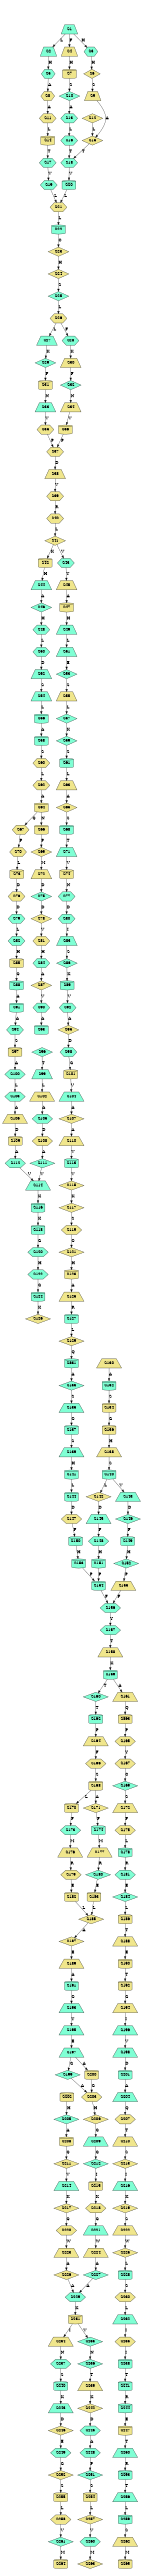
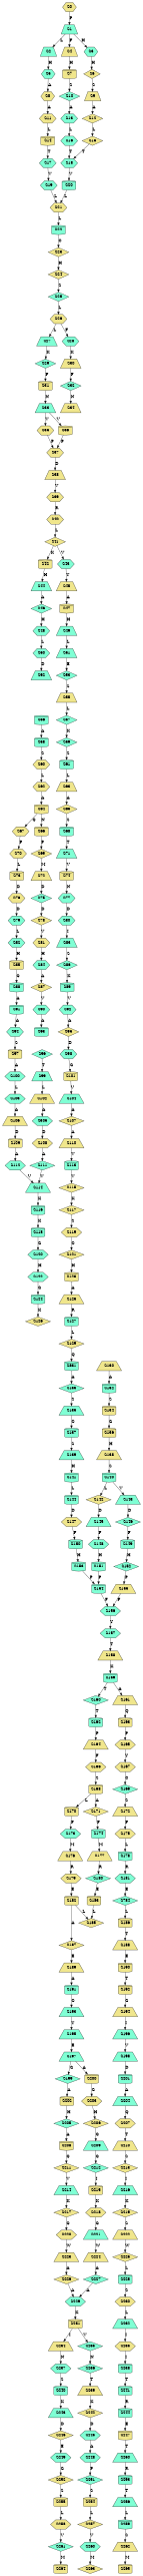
  strict digraph {
    node [fillcolor=aquamarine shape=cylinder style=filled]
+   S0 [fillcolor=khaki shape=hexagon]
    S1 [shape=trapezium]
    S2 [shape=trapezium]
    S3 [shape=hexagon]
    S4 [fillcolor=khaki shape=trapezium]
    S5 [shape=hexagon]
    S6 [fillcolor=khaki shape=diamond]
    S7 [fillcolor=khaki]
    S8 [fillcolor=khaki shape=hexagon]
    S9 [fillcolor=khaki shape=trapezium]
    S10 [shape=diamond]
    S11 [fillcolor=khaki shape=hexagon]
    S12 [fillcolor=khaki shape=diamond]
    S13 [shape=hexagon]
    S14 [fillcolor=khaki]
    S15 [fillcolor=khaki shape=diamond]
    S16 [shape=hexagon]
    S17 [shape=hexagon]
    S18 [shape=hexagon]
    S19 [shape=hexagon]
    S20
    S21 [fillcolor=khaki shape=hexagon]
    S22
    S23 [fillcolor=khaki shape=diamond]
    S24 [fillcolor=khaki shape=diamond]
    S25 [shape=diamond]
    S26 [fillcolor=khaki shape=hexagon]
    S27 [shape=trapezium]
    S28 [shape=hexagon]
    S29 [shape=diamond]
    S30 [fillcolor=khaki shape=trapezium]
    S31 [fillcolor=khaki]
    S32 [shape=diamond]
    S33 [shape=trapezium]
    S34 [fillcolor=khaki shape=trapezium]
    S35 [fillcolor=khaki shape=hexagon]
    S36 [fillcolor=khaki]
    S37 [fillcolor=khaki shape=hexagon]
    S38 [fillcolor=khaki shape=trapezium]
    S39 [fillcolor=khaki shape=hexagon]
    S40 [fillcolor=khaki shape=hexagon]
    S41 [fillcolor=khaki shape=diamond]
    S42 [fillcolor=khaki]
    S43 [shape=hexagon]
    S44 [shape=trapezium]
    S45 [fillcolor=khaki shape=trapezium]
    S46 [shape=diamond]
    S47 [fillcolor=khaki]
    S48 [shape=hexagon]
    S49 [shape=trapezium]
    S50 [shape=hexagon]
    S51 [shape=trapezium]
    S52 [shape=trapezium]
    S53 [shape=diamond]
-   S54 [shape=trapezium]
    S55 [fillcolor=khaki shape=trapezium]
    S56
    S57 [shape=diamond]
    S58
    S59 [shape=diamond]
    S60 [fillcolor=khaki shape=hexagon]
    S61
    S62 [fillcolor=khaki shape=hexagon]
    S63 [fillcolor=khaki shape=trapezium]
    S64 [fillcolor=khaki]
    S65 [fillcolor=khaki shape=diamond]
    S66 [fillcolor=khaki]
    S67 [fillcolor=khaki shape=hexagon]
    S68
    S69 [fillcolor=khaki shape=diamond]
    S70 [fillcolor=khaki shape=hexagon]
    S71 [shape=trapezium]
    S72 [fillcolor=khaki shape=trapezium]
    S73 [fillcolor=khaki]
    S74 [fillcolor=khaki]
    S75 [shape=diamond]
    S76 [fillcolor=khaki shape=hexagon]
    S77 [shape=hexagon]
    S78 [fillcolor=khaki shape=diamond]
    S79 [shape=hexagon]
    S80 [shape=hexagon]
    S81 [fillcolor=khaki shape=hexagon]
    S82 [shape=hexagon]
    S83 [shape=trapezium]
    S84 [shape=hexagon]
    S85 [fillcolor=khaki]
    S86 [shape=diamond]
    S87 [fillcolor=khaki shape=diamond]
    S88
    S89
    S90 [shape=hexagon]
    S91
    S92 [shape=hexagon]
    S93
    S94 [shape=hexagon]
    S95 [fillcolor=khaki shape=diamond]
    S97 [fillcolor=khaki]
    S98 [shape=hexagon]
    S96 [shape=diamond]
    S99 [shape=trapezium]
    S100 [shape=hexagon]
    S101 [fillcolor=khaki]
    S102 [fillcolor=khaki shape=trapezium]
    S103 [shape=hexagon]
    S104 [shape=trapezium]
-   S105 [shape=hexagon]
+   S105 [shape=hexagon label=S305]
    S106 [fillcolor=khaki shape=trapezium]
    S107 [fillcolor=khaki shape=diamond]
    S108 [fillcolor=khaki shape=hexagon]
    S109 [fillcolor=khaki]
    S110 [fillcolor=khaki shape=trapezium]
    S111 [shape=diamond]
    S112 [shape=hexagon]
    S113
    S114 [shape=trapezium]
    S115 [fillcolor=khaki shape=diamond]
    S116
    S117 [fillcolor=khaki shape=diamond]
    S118
    S119 [fillcolor=khaki shape=hexagon]
    S120 [shape=hexagon]
    S121 [fillcolor=khaki shape=diamond]
    S122 [shape=hexagon]
    S123 [fillcolor=khaki]
    S124
    S125 [fillcolor=khaki shape=trapezium]
    S126 [fillcolor=khaki shape=diamond]
    S127
    S129 [fillcolor=khaki shape=diamond]
    n130 [label=S831]
    S130 [fillcolor=khaki shape=trapezium]
    S132
    S133 [shape=diamond]
    S134 [fillcolor=khaki]
    S135 [shape=trapezium]
    S136 [fillcolor=khaki]
    S137
    S138 [fillcolor=khaki shape=trapezium]
    S139 [shape=trapezium]
    S140
    S141
    S142 [fillcolor=khaki shape=diamond]
    S143 [shape=trapezium]
    S144
    S145 [shape=trapezium]
    S146 [shape=diamond]
    S147 [fillcolor=khaki shape=hexagon]
    S148 [shape=hexagon]
    S149
    S150
    S151
    S152 [shape=diamond]
    S153
    S154
    S155 [fillcolor=khaki shape=trapezium]
    S156 [shape=hexagon]
    S157 [shape=hexagon]
    S158 [fillcolor=khaki shape=trapezium]
    S159
    S160 [shape=diamond]
    S161 [fillcolor=khaki shape=trapezium]
    S162
-   S163 [fillcolor=khaki label=S863]
+   S163 [fillcolor=khaki]
    S164 [fillcolor=khaki shape=trapezium]
    S165 [fillcolor=khaki shape=hexagon]
    S166 [fillcolor=khaki shape=hexagon]
    S167 [fillcolor=khaki shape=hexagon]
    S168 [fillcolor=khaki]
    S169 [shape=diamond]
    S170 [fillcolor=khaki]
    S171 [fillcolor=khaki shape=diamond]
    S172 [fillcolor=khaki shape=trapezium]
    S173 [shape=hexagon]
    S174
    S175 [fillcolor=khaki shape=hexagon]
    S176 [fillcolor=khaki shape=trapezium]
    S177 [fillcolor=khaki shape=trapezium]
    S178
    S179 [fillcolor=khaki shape=hexagon]
    S180 [shape=diamond]
    S181 [shape=hexagon]
    S182 [fillcolor=khaki]
    S183 [fillcolor=khaki]
-   S184 [shape=diamond]
+   S184 [shape=diamond label=S784]
    S185 [fillcolor=khaki shape=diamond]
    S186 [fillcolor=khaki]
    S187 [fillcolor=khaki shape=diamond]
    S188 [fillcolor=khaki shape=trapezium]
    S189 [fillcolor=khaki shape=trapezium]
    S190 [fillcolor=khaki]
    S191
    S192 [fillcolor=khaki]
    S193 [shape=trapezium]
    S194 [fillcolor=khaki shape=trapezium]
    S195 [shape=trapezium]
    S196 [shape=trapezium]
    S197 [shape=trapezium]
    S198 [shape=trapezium]
    S199 [shape=diamond]
    S200 [fillcolor=khaki]
    S201
    S202 [fillcolor=khaki]
    S203 [fillcolor=khaki shape=hexagon]
    S204 [shape=trapezium]
    S205 [shape=diamond]
    S206 [fillcolor=khaki shape=diamond]
    S207 [fillcolor=khaki shape=hexagon]
    S208 [fillcolor=khaki]
    S209 [shape=trapezium]
    S210 [fillcolor=khaki shape=trapezium]
    S211 [fillcolor=khaki shape=diamond]
    S212 [shape=diamond]
    S213 [fillcolor=khaki shape=diamond]
    S214 [shape=trapezium]
    S215 [fillcolor=khaki]
    S216 [shape=trapezium]
    S217 [fillcolor=khaki shape=diamond]
    S218 [fillcolor=khaki shape=hexagon]
    S219 [fillcolor=khaki shape=diamond]
    S220 [fillcolor=khaki shape=hexagon]
    S221 [shape=trapezium]
    S222 [fillcolor=khaki shape=trapezium]
    S223 [fillcolor=khaki shape=trapezium]
    S224 [fillcolor=khaki shape=trapezium]
    S225 [fillcolor=khaki shape=diamond]
    S226 [fillcolor=khaki shape=diamond]
    S227 [shape=diamond]
    S228
    S229 [shape=hexagon]
    S230 [fillcolor=khaki shape=hexagon]
    S231 [fillcolor=khaki]
    S232 [shape=trapezium]
    S233 [shape=diamond]
    S234 [fillcolor=khaki shape=trapezium]
    S235 [fillcolor=khaki shape=hexagon]
    S236 [shape=diamond]
    S237 [shape=hexagon]
    S238
    S239 [fillcolor=khaki shape=trapezium]
    S240
    S241
    S242 [fillcolor=khaki shape=diamond]
    S243 [shape=trapezium]
    S244
    S245 [shape=hexagon]
    S246 [fillcolor=khaki shape=diamond]
    S247 [fillcolor=khaki]
    S248 [shape=hexagon]
    S249 [shape=hexagon]
    S250 [shape=trapezium]
    S251 [shape=diamond]
    S252 [fillcolor=khaki shape=diamond]
    S253
    S254 [fillcolor=khaki]
    S255 [fillcolor=khaki]
    S256 [shape=trapezium]
    S257 [fillcolor=khaki shape=diamond]
    S258 [fillcolor=khaki shape=hexagon]
    S259
    S260 [shape=hexagon]
    S261 [shape=diamond]
    S262 [fillcolor=khaki shape=trapezium]
    S263 [fillcolor=khaki shape=diamond]
    S264 [fillcolor=khaki]
    S265 [fillcolor=khaki]
+   S0 -> S1 [label=P]
    S1 -> S2 [label=L]
    S1 -> S3 [label=H]
    S1 -> S4 [label=F]
    S2 -> S5 [label=H]
    S3 -> S6 [label=H]
    S4 -> S7 [label=H]
    S5 -> S8 [label=A]
    S6 -> S9 [label=S]
    S7 -> S10 [label=S]
    S8 -> S11 [label=A]
-   S9 -> S15 [label=A]
+   S9 -> S12 [label=A]
    S10 -> S13 [label=A]
    S11 -> S14 [label=L]
    S12 -> S15 [label=L]
    S13 -> S16 [label=L]
    S14 -> S17 [label=T]
    S15 -> S18 [label=T]
    S16 -> S18 [label=T]
    S17 -> S19 [label=V]
    S18 -> S20 [label=V]
    S19 -> S21 [label=L]
    S20 -> S21 [label=L]
    S21 -> S22 [label=L]
    S22 -> S23 [label=C]
    S23 -> S24 [label=H]
    S24 -> S25 [label=S]
    S25 -> S26 [label=L]
    S26 -> S27 [label=L]
    S26 -> S28 [label=F]
    S27 -> S29 [label=K]
    S28 -> S30 [label=K]
    S29 -> S31 [label=F]
    S30 -> S32 [label=F]
    S31 -> S33 [label=N]
    S32 -> S34 [label=N]
    S33 -> S35 [label=V]
-   S34 -> S36 [label=V]
+   S33 -> S36 [label=V]
    S35 -> S37 [label=P]
    S36 -> S37 [label=P]
    S37 -> S38 [label=D]
    S38 -> S39 [label=V]
    S39 -> S40 [label=R]
    S40 -> S41 [label=L]
    S41 -> S42 [label=K]
    S41 -> S43 [label=V]
    S42 -> S44 [label=H]
    S43 -> S45 [label=Y]
    S44 -> S46 [label=A]
    S45 -> S47 [label=A]
    S46 -> S48 [label=H]
    S47 -> S49 [label=H]
    S48 -> S50 [label=L]
    S49 -> S51 [label=L]
    S50 -> S52 [label=D]
    S51 -> S53 [label=E]
-   S52 -> S54 [label=S]
    S53 -> S55 [label=S]
-   S54 -> S56 [label=L]
    S55 -> S57 [label=L]
    S56 -> S58 [label=A]
    S57 -> S59 [label=K]
    S58 -> S60 [label=S]
    S59 -> S61 [label=S]
    S60 -> S62 [label=L]
    S61 -> S63 [label=L]
    S62 -> S64 [label=A]
    S63 -> S65 [label=A]
    S64 -> S66 [label=N]
    S64 -> S67 [label=G]
    S65 -> S68 [label=S]
    S66 -> S69 [label=P]
    S67 -> S70 [label=P]
    S68 -> S71 [label=T]
    S69 -> S72 [label=M]
    S70 -> S73 [label=L]
    S71 -> S74 [label=V]
    S72 -> S75 [label=D]
    S73 -> S76 [label=D]
    S74 -> S77 [label=N]
    S75 -> S78 [label=D]
    S76 -> S79 [label=D]
    S77 -> S80 [label=D]
    S78 -> S81 [label=V]
    S79 -> S82 [label=L]
    S80 -> S83 [label=I]
    S81 -> S84 [label=H]
    S82 -> S85 [label=H]
    S83 -> S86 [label=S]
    S84 -> S87 [label=A]
    S85 -> S88 [label=G]
    S86 -> S89 [label=K]
    S87 -> S90 [label=V]
    S88 -> S91 [label=A]
    S89 -> S92 [label=V]
    S90 -> S93 [label=A]
    S91 -> S94 [label=A]
    S92 -> S95 [label=A]
    S94 -> S97 [label=S]
    S95 -> S98 [label=D]
    S97 -> S100 [label=A]
    S98 -> S101 [label=G]
    S96 -> S99 [label=T]
    S99 -> S102 [label=L]
    S100 -> S103 [label=L]
    S101 -> S104 [label=V]
    S102 -> S105 [label=A]
    S103 -> S106 [label=A]
    S104 -> S107 [label=A]
    S105 -> S108 [label=D]
    S106 -> S109 [label=D]
    S107 -> S110 [label=A]
    S108 -> S111 [label=A]
    S109 -> S112 [label=A]
    S110 -> S113 [label=V]
    S111 -> S114 [label=V]
    S112 -> S114 [label=V]
    S113 -> S115 [label=V]
    S114 -> S116 [label=K]
    S115 -> S117 [label=K]
    S116 -> S118 [label=K]
    S117 -> S119 [label=S]
    S118 -> S120 [label=G]
    S119 -> S121 [label=G]
    S120 -> S122 [label=H]
    S121 -> S123 [label=H]
    S122 -> S124 [label=G]
    S123 -> S125 [label=A]
    S124 -> S126 [label=K]
    S125 -> S127 [label=R]
    S127 -> S129 [label=L]
    S129 -> n130 [label=Q]
    n130 -> S133 [label=A]
    S130 -> S132 [label=A]
    S132 -> S134 [label=S]
    S133 -> S135 [label=S]
    S134 -> S136 [label=G]
    S135 -> S137 [label=G]
    S136 -> S138 [label=H]
    S137 -> S139 [label=S]
    S138 -> S140 [label=S]
    S139 -> S141 [label=H]
    S140 -> S142 [label=L]
    S140 -> S143 [label=V]
    S141 -> S144 [label=L]
    S142 -> S145 [label=D]
    S143 -> S146 [label=D]
    S144 -> S147 [label=D]
    S145 -> S148 [label=F]
    S146 -> S149 [label=F]
    S147 -> S150 [label=F]
    S148 -> S151 [label=H]
    S149 -> S152 [label=H]
    S150 -> S153 [label=H]
    S151 -> S154 [label=P]
    S152 -> S155 [label=P]
    S153 -> S154 [label=P]
    S154 -> S156 [label=F]
    S155 -> S156 [label=F]
    S156 -> S157 [label=Y]
    S157 -> S158 [label=T]
    S158 -> S159 [label=K]
    S159 -> S160 [label=T]
    S159 -> S161 [label=A]
    S160 -> S162 [label=T]
    S161 -> S163 [label=Q]
    S162 -> S164 [label=P]
    S163 -> S165 [label=P]
    S164 -> S166 [label=F]
    S165 -> S167 [label=Y]
    S166 -> S168 [label=S]
    S167 -> S169 [label=C]
    S168 -> S170 [label=L]
    S168 -> S171 [label=A]
    S169 -> S172 [label=S]
    S170 -> S173 [label=F]
    S171 -> S174 [label=F]
    S172 -> S175 [label=F]
    S173 -> S176 [label=M]
    S174 -> S177 [label=M]
    S175 -> S178 [label=L]
    S176 -> S179 [label=R]
    S177 -> S180 [label=R]
    S178 -> S181 [label=R]
    S179 -> S182 [label=E]
    S180 -> S183 [label=E]
    S181 -> S184 [label=E]
    S182 -> S185 [label=L]
    S183 -> S185 [label=L]
    S184 -> S186 [label=L]
-   S185 -> S187 [label=A]
+   S182 -> S187 [label=A]
    S186 -> S188 [label=T]
    S187 -> S189 [label=E]
    S188 -> S190 [label=E]
    S189 -> S191 [label=A]
    S190 -> S192 [label=T]
    S191 -> S193 [label=G]
    S192 -> S194 [label=G]
    S193 -> S195 [label=Y]
    S194 -> S196 [label=I]
    S195 -> S197 [label=E]
    S196 -> S198 [label=V]
    S197 -> S199 [label=G]
    S197 -> S200 [label=A]
    S198 -> S201 [label=D]
-   S199 -> S203 [label=A]
+   S199 -> S202 [label=A]
    S200 -> S203 [label=G]
    S201 -> S204 [label=A]
    S202 -> S205 [label=H]
    S203 -> S206 [label=H]
    S204 -> S207 [label=Q]
    S205 -> S208 [label=A]
    S206 -> S209 [label=G]
    S207 -> S210 [label=T]
    S208 -> S211 [label=G]
    S209 -> S212 [label=G]
    S210 -> S213 [label=S]
    S211 -> S214 [label=V]
    S212 -> S215 [label=I]
    S213 -> S216 [label=I]
    S214 -> S217 [label=K]
    S215 -> S218 [label=K]
    S216 -> S219 [label=K]
    S217 -> S220 [label=G]
    S218 -> S221 [label=G]
    S219 -> S222 [label=S]
    S220 -> S223 [label=W]
    S221 -> S224 [label=W]
    S222 -> S225 [label=W]
    S223 -> S226 [label=A]
    S224 -> S227 [label=A]
    S225 -> S228 [label=L]
    S226 -> S229 [label=A]
    S227 -> S229 [label=A]
    S228 -> S230 [label=S]
    S229 -> S231 [label=K]
    S230 -> S232 [label=L]
    S231 -> S233 [label=V]
    S231 -> S234 [label=I]
    S232 -> S235 [label=I]
    S233 -> S236 [label=N]
    S234 -> S237 [label=N]
    S235 -> S238 [label=I]
    S236 -> S239 [label=T]
    S237 -> S240 [label=S]
    S238 -> S241 [label=T]
    S239 -> S242 [label=K]
    S240 -> S243 [label=K]
    S241 -> S244 [label=R]
    S242 -> S245 [label=D]
    S243 -> S246 [label=D]
    S244 -> S247 [label=E]
    S245 -> S248 [label=A]
    S246 -> S249 [label=E]
    S247 -> S250 [label=T]
    S248 -> S251 [label=P]
    S249 -> S252 [label=G]
    S250 -> S253 [label=R]
    S251 -> S254 [label=S]
    S252 -> S255 [label=S]
    S253 -> S256 [label=T]
    S254 -> S257 [label=L]
    S255 -> S258 [label=L]
    S256 -> S259 [label=L]
    S257 -> S260 [label=V]
    S258 -> S261 [label=V]
    S259 -> S262 [label=S]
    S260 -> S263 [label=M]
    S261 -> S264 [label=M]
    S262 -> S265 [label=M]
  }
